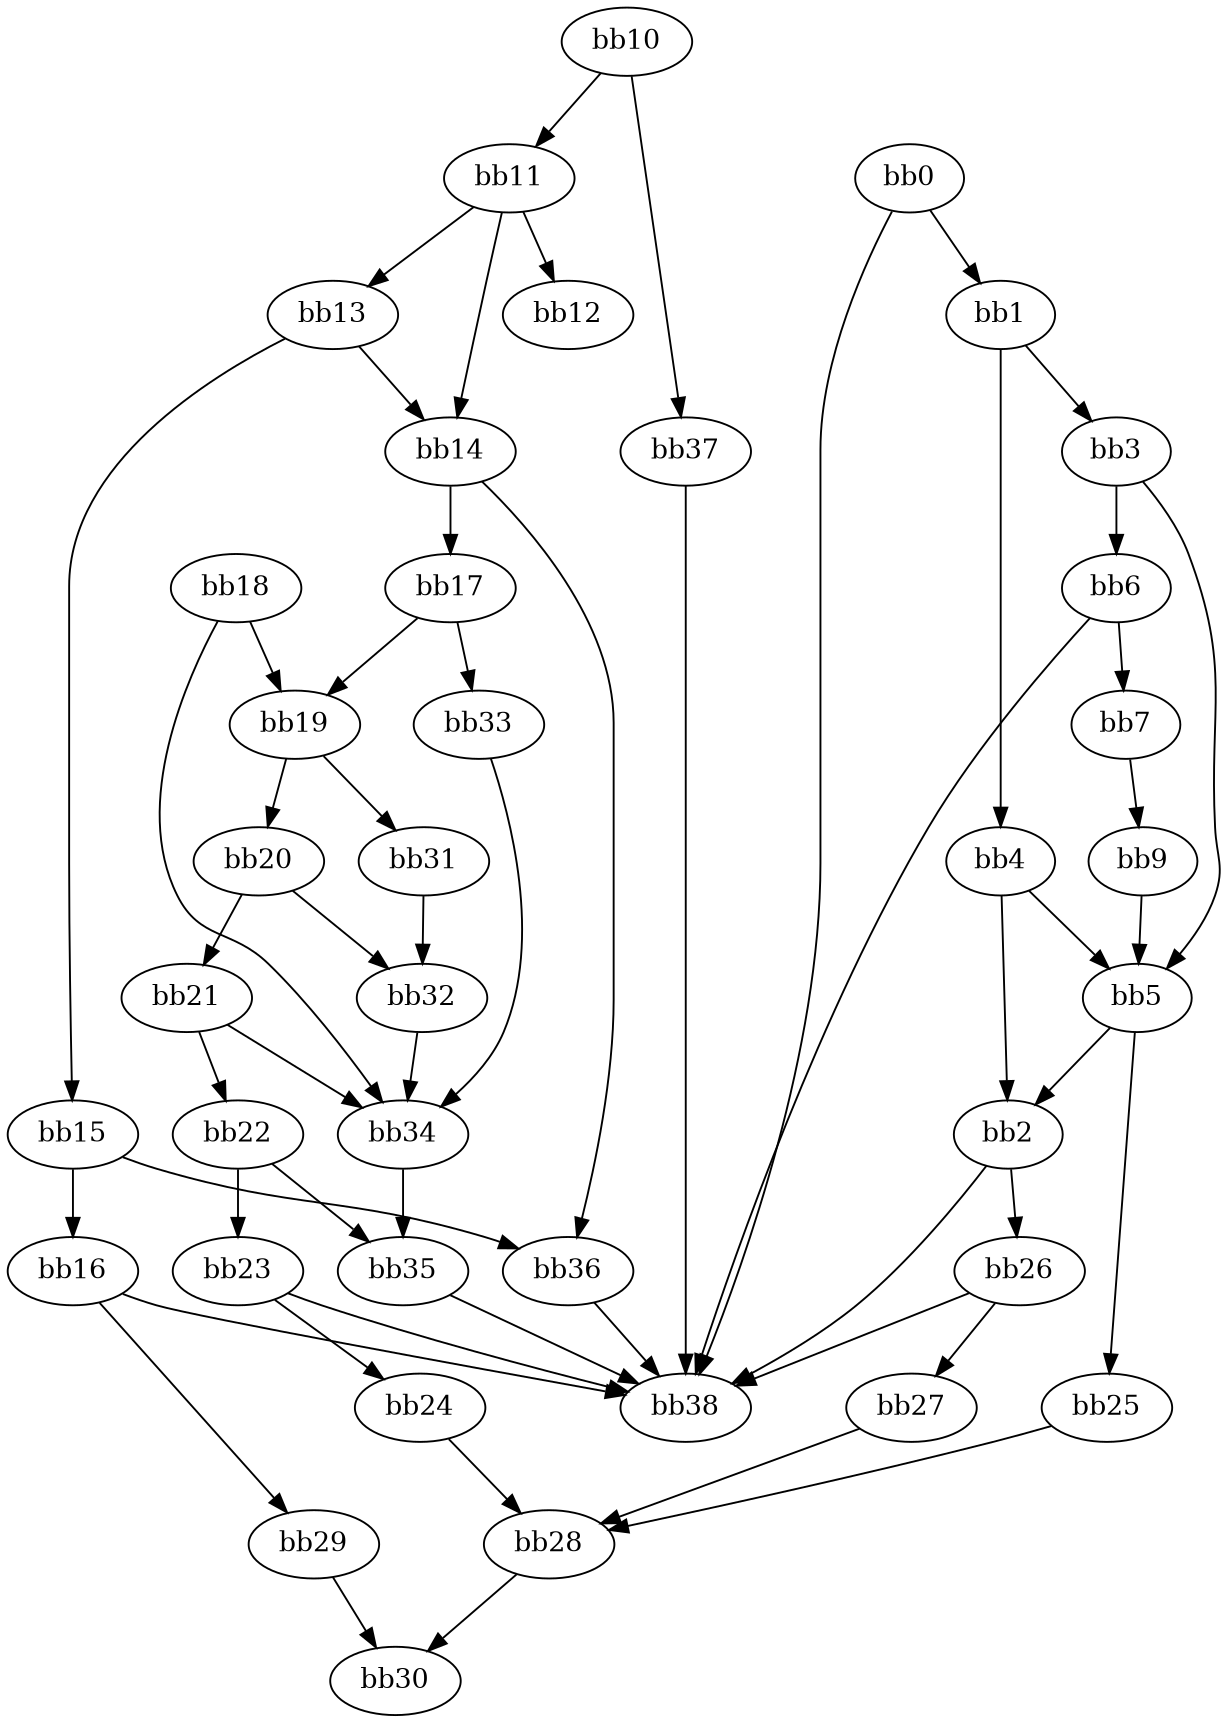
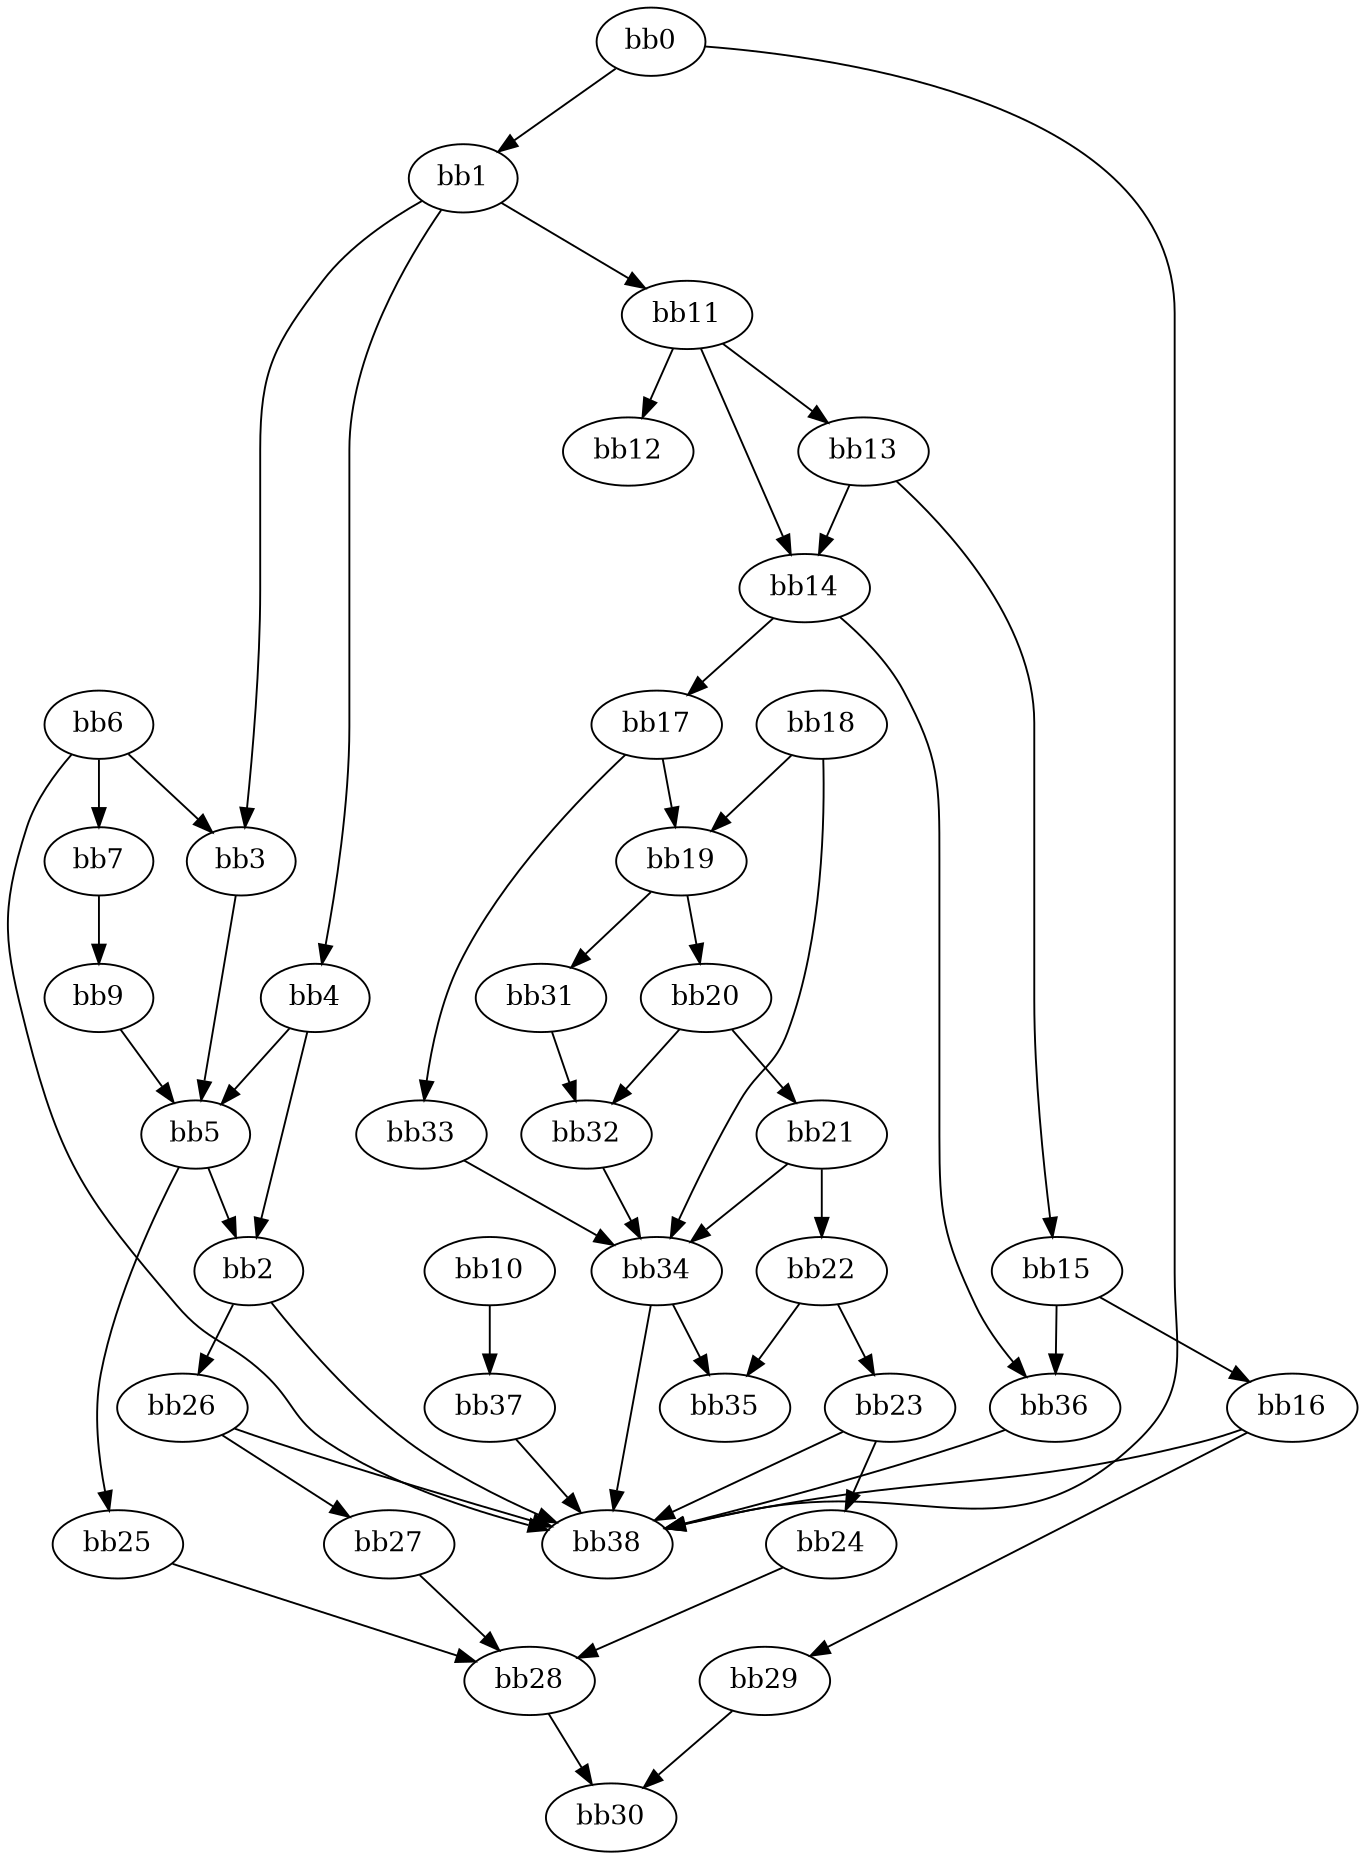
  digraph {
    n1 [label="bb0\l"]
    n2 [label="bb1\l"]
    n3 [label="bb38\l"]
    n4 [label="bb3\l"]
    n5 [label="bb4\l"]
    n6 [label="bb5\l"]
    n7 [label="bb6\l"]
    n8 [label="bb2\l"]
    n9 [label="bb26\l"]
    n10 [label="bb27\l"]
    n11 [label="bb25\l"]
    n12 [label="bb7\l"]
    n13 [label="bb28\l"]
    n14 [label="bb9\l"]
    n15 [label="bb10\l"]
    n16 [label="bb11\l"]
    n17 [label="bb37\l"]
    n18 [label="bb12\l"]
    n19 [label="bb13\l"]
    n20 [label="bb14\l"]
    n21 [label="bb15\l"]
    n22 [label="bb17\l"]
    n23 [label="bb36\l"]
    n24 [label="bb16\l"]
    n25 [label="bb33\l"]
    n26 [label="bb19\l"]
    n27 [label="bb29\l"]
    n28 [label="bb30\l"]
    n29 [label="bb18\l"]
    n30 [label="bb34\l"]
    n31 [label="bb20\l"]
    n32 [label="bb31\l"]
    n33 [label="bb35\l"]
    n34 [label="bb21\l"]
    n35 [label="bb32\l"]
    n36 [label="bb22\l"]
    n37 [label="bb23\l"]
    n38 [label="bb24\l"]
    n1 -> n2
    n1 -> n3
    n2 -> n4
    n2 -> n5
    n4 -> n6
-   n4 -> n7
+   n7 -> n4
    n5 -> n6
    n5 -> n8
    n6 -> n8
    n6 -> n11
    n7 -> n3
    n7 -> n12
    n8 -> n3
    n8 -> n9
    n9 -> n3
    n9 -> n10
    n10 -> n13
    n11 -> n13
    n12 -> n14
    n13 -> n28
    n14 -> n6
-   n15 -> n16
+   n2 -> n16
    n15 -> n17
    n16 -> n18
    n16 -> n19
    n16 -> n20
    n17 -> n3
    n19 -> n20
    n19 -> n21
    n20 -> n22
    n20 -> n23
    n21 -> n23
    n21 -> n24
    n22 -> n25
    n22 -> n26
    n23 -> n3
    n24 -> n3
    n24 -> n27
    n25 -> n30
    n26 -> n31
    n26 -> n32
    n27 -> n28
    n29 -> n26
    n29 -> n30
    n30 -> n33
    n31 -> n34
    n31 -> n35
    n32 -> n35
-   n33 -> n3
+   n30 -> n3
    n34 -> n30
    n34 -> n36
    n35 -> n30
    n36 -> n33
    n36 -> n37
    n37 -> n3
    n37 -> n38
    n38 -> n13
  }
